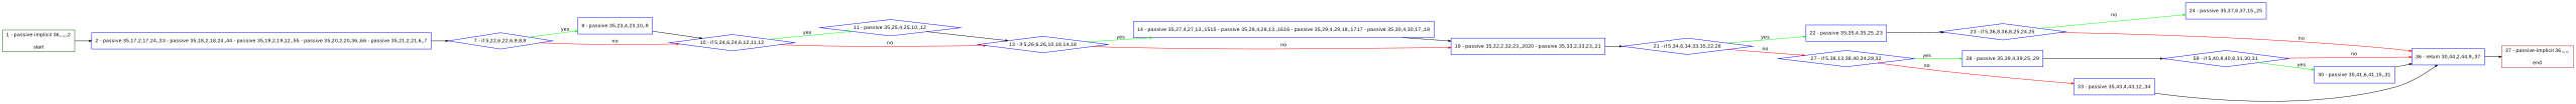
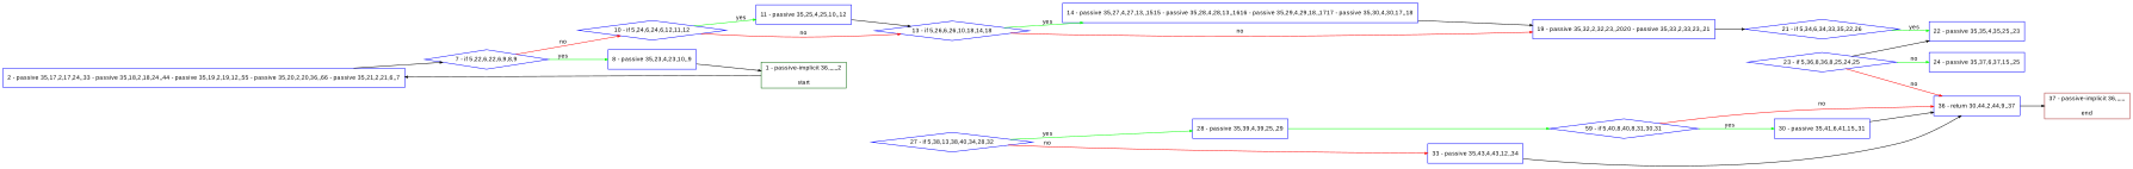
  digraph {
    bgcolor=white
    compound=true
    fillcolor="#FFFFCC"
    fontname=Arial
    fontsize=12
    pack=true
    packmode=clust
    rankdir=LR
    style="rounded,filled"
    node [color="#0000ff" compound=true fillcolor="#ffffff" fixedsize=false fontname=Arial fontsize=12 node_initialized=no shape=box style=filled]
    edge [arrowhead=normal arrowsize=0.5 arrowtail=none color="#000000" compound=true dir=forward fontcolor=black fontname=Arial fontsize=12]
    n1 [label="2 - passive 35,17,2,17,24,,33 - passive 35,18,2,18,24,,44 - passive 35,19,2,19,12,,55 - passive 35,20,2,20,36,,66 - passive 35,21,2,21,6,,7"]
    n2 [label="7 - if 5,22,6,22,6,9,8,9" shape=diamond]
    n3 [label="8 - passive 35,23,4,23,10,,9"]
    n4 [label="10 - if 5,24,6,24,6,12,11,12" shape=diamond]
    n5 [color="#006400" label="1 - passive-implicit 36,,,,,,2\n\nstart"]
-   n6 [label="11 - passive 35,25,4,25,10,,12" shape=diamond]
+   n6 [label="11 - passive 35,25,4,25,10,,12"]
    n7 [label="13 - if 5,26,6,26,10,18,14,18" shape=diamond]
    n8 [label="14 - passive 35,27,4,27,13,,1515 - passive 35,28,4,28,13,,1616 - passive 35,29,4,29,18,,1717 - passive 35,30,4,30,17,,18"]
    n9 [label="19 - passive 35,32,2,32,23,,2020 - passive 35,33,2,33,23,,21"]
    n10 [label="21 - if 5,34,6,34,33,35,22,26" shape=diamond]
    n11 [label="22 - passive 35,35,4,35,25,,23"]
    n12 [label="27 - if 5,38,13,38,40,34,28,32" shape=diamond]
    n13 [label="23 - if 5,36,8,36,8,25,24,25" shape=diamond]
    n14 [label="28 - passive 35,39,4,39,25,,29"]
    n15 [label="33 - passive 35,43,4,43,12,,34"]
    n16 [label="24 - passive 35,37,6,37,15,,25"]
    n17 [label="36 - return 30,44,2,44,9,,37"]
    n18 [label="59 - if 5,40,8,40,8,31,30,31" shape=diamond]
    n19 [color="#a52a2a" label="37 - passive-implicit 36,,,,,,\n\nend"]
    n20 [label="30 - passive 35,41,6,41,15,,31"]
    n1 -> n2
    n2 -> n3 [color="#00ff00" label=yes]
    n2 -> n4 [color="#ff0000" label=no]
-   n3 -> n4
+   n3 -> n5
    n4 -> n6 [color="#00ff00" label=yes]
    n4 -> n7 [color="#ff0000" label=no]
    n5 -> n1
    n6 -> n7
    n7 -> n8 [color="#00ff00" label=yes]
    n7 -> n9 [color="#ff0000" label=no]
    n8 -> n9
    n9 -> n10
    n10 -> n11 [color="#00ff00" label=yes]
-   n10 -> n12 [color="#ff0000" label=no]
-   n11 -> n13
+   n13 -> n11
    n12 -> n14 [color="#00ff00" label=yes]
    n12 -> n15 [color="#ff0000" label=no]
    n13 -> n16 [color="#00ff00" label=no]
    n13 -> n17 [color="#ff0000" label=no]
-   n14 -> n18
+   n14 -> n18 [color="#00ff00"]
    n15 -> n17
    n17 -> n19
    n18 -> n17 [color="#ff0000" label=no]
    n18 -> n20 [color="#00ff00" label=yes]
    n20 -> n17
  }
